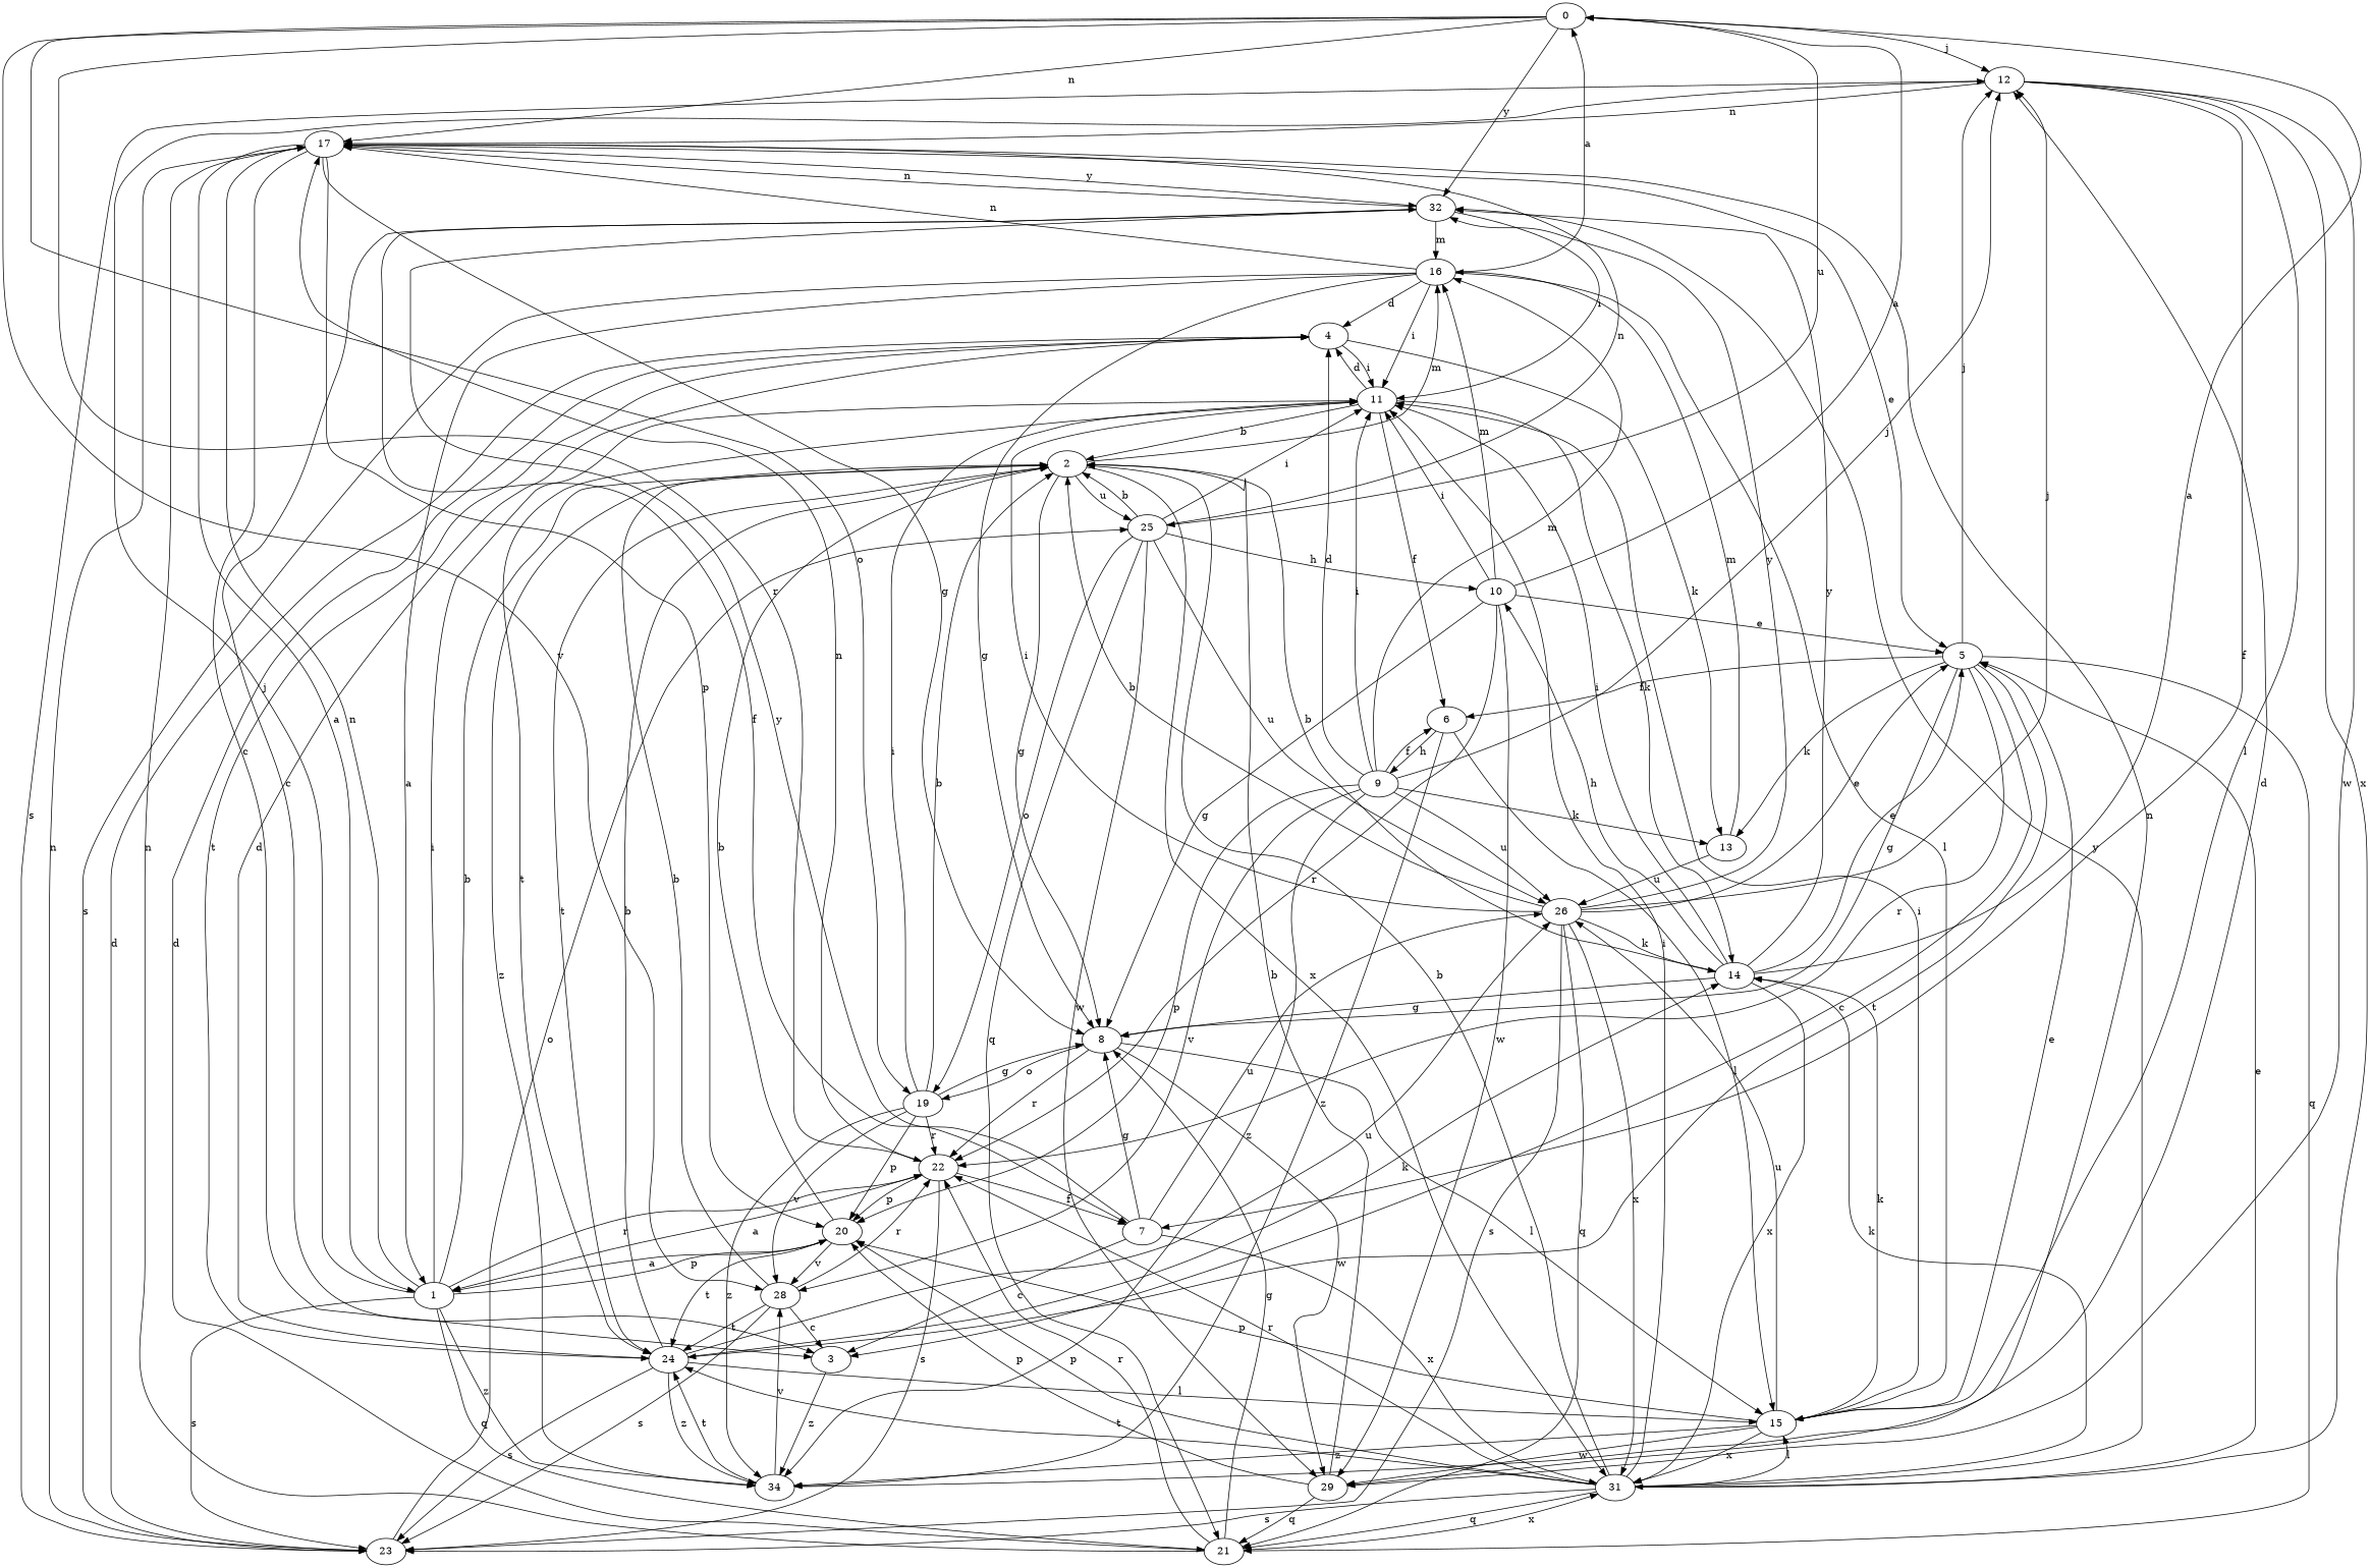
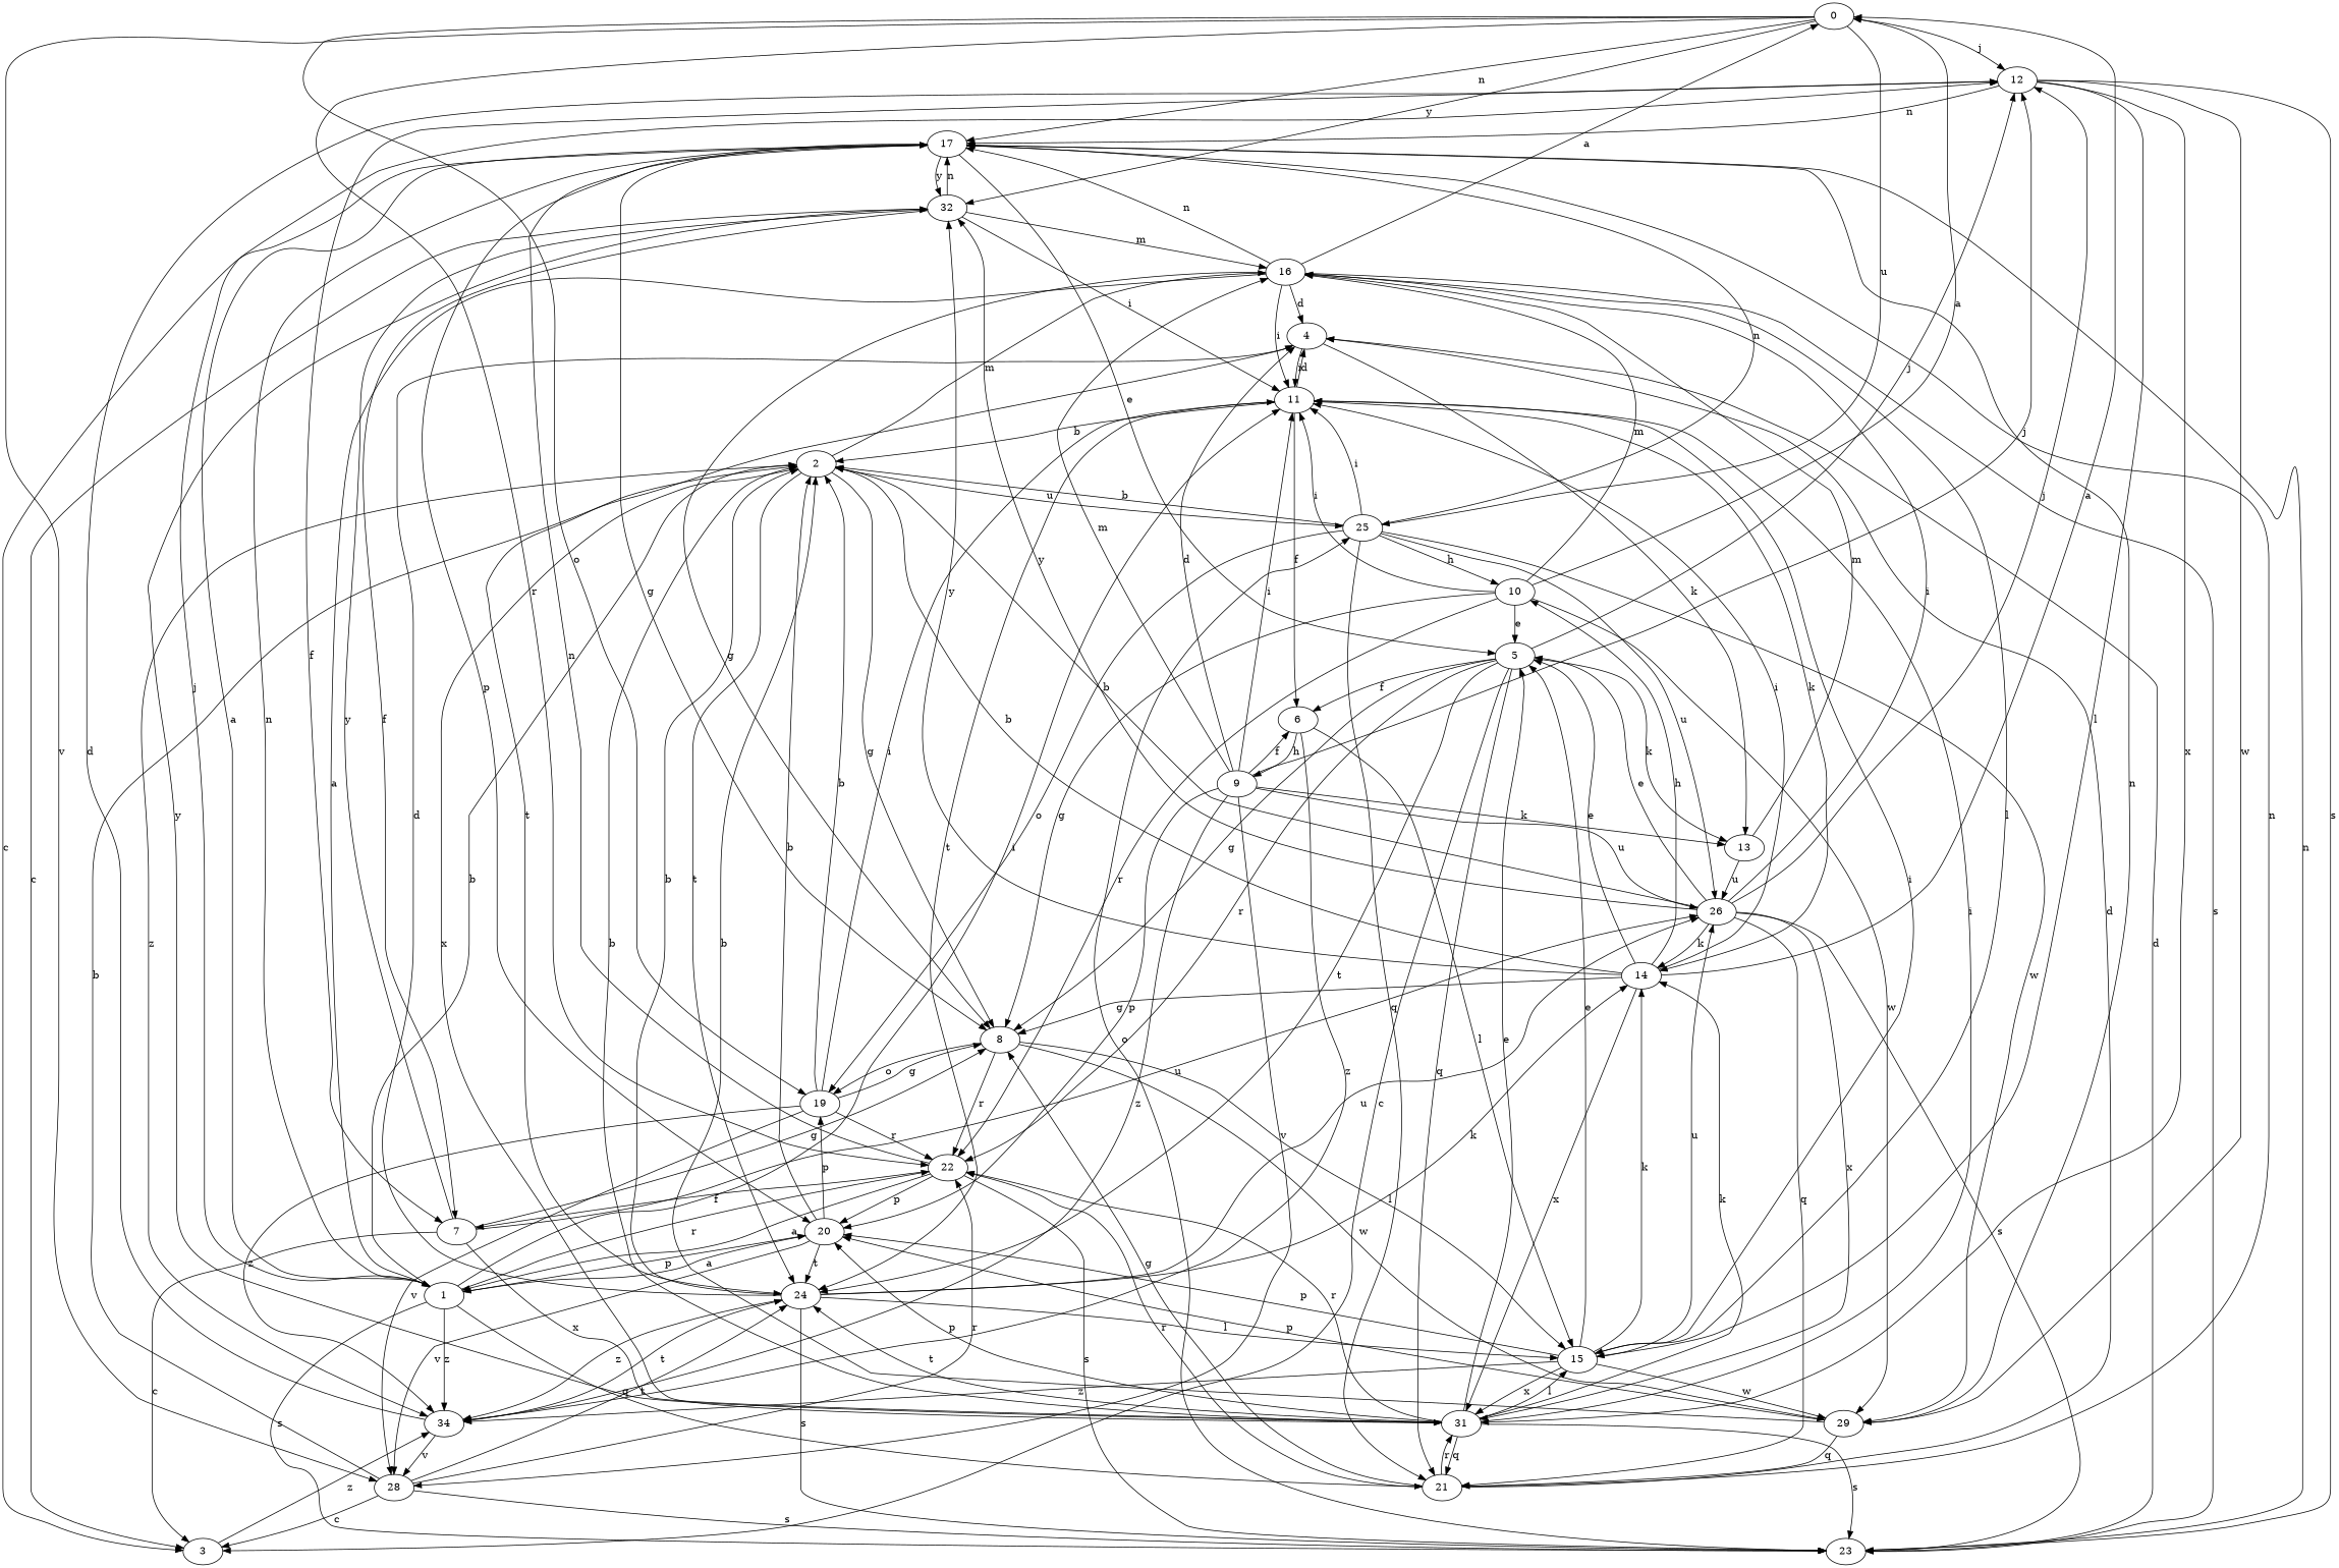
  strict digraph {
    0
    12
    17
    19
    22
    25
    28
    32
    23
    31
    15
    7
    29
    1
    20
    8
    3
    5
    2
    11
    34
    21
    26
    10
    24
    16
    4
    6
    14
    13
    9
    0 -> 12 [label=j]
    0 -> 17 [label=n]
    0 -> 19 [label=o]
    0 -> 22 [label=r]
    0 -> 25 [label=u]
    0 -> 28 [label=v]
    0 -> 32 [label=y]
    12 -> 17 [label=n]
    12 -> 23 [label=s]
    12 -> 31 [label=x]
    12 -> 15 [label=l]
    12 -> 7 [label=f]
    12 -> 29 [label=w]
    17 -> 32 [label=y]
    17 -> 1 [label=a]
    17 -> 20 [label=p]
    17 -> 8 [label=g]
    17 -> 3 [label=c]
    17 -> 5 [label=e]
    19 -> 22 [label=r]
    19 -> 28 [label=v]
-   19 -> 20 [label=p]
+   20 -> 19 [label=p]
    19 -> 8 [label=g]
    19 -> 2 [label=b]
    19 -> 11 [label=i]
    19 -> 34 [label=z]
    22 -> 17 [label=n]
    22 -> 23 [label=s]
    22 -> 7 [label=f]
    22 -> 1 [label=a]
    22 -> 20 [label=p]
    25 -> 17 [label=n]
    25 -> 19 [label=o]
    25 -> 29 [label=w]
    25 -> 2 [label=b]
    25 -> 11 [label=i]
    25 -> 21 [label=q]
    25 -> 26 [label=u]
    25 -> 10 [label=h]
    28 -> 22 [label=r]
    28 -> 23 [label=s]
    28 -> 3 [label=c]
    28 -> 2 [label=b]
    28 -> 24 [label=t]
    32 -> 17 [label=n]
    32 -> 7 [label=f]
    32 -> 3 [label=c]
    32 -> 11 [label=i]
    32 -> 16 [label=m]
    23 -> 17 [label=n]
    23 -> 25 [label=o]
    23 -> 4 [label=d]
    31 -> 22 [label=r]
    31 -> 32 [label=y]
    31 -> 23 [label=s]
    31 -> 15 [label=l]
    31 -> 20 [label=p]
    31 -> 5 [label=e]
    31 -> 2 [label=b]
    31 -> 11 [label=i]
    31 -> 21 [label=q]
    31 -> 24 [label=t]
    31 -> 14 [label=k]
    15 -> 31 [label=x]
    15 -> 29 [label=w]
    15 -> 20 [label=p]
    15 -> 5 [label=e]
    15 -> 11 [label=i]
    15 -> 34 [label=z]
    15 -> 26 [label=u]
    15 -> 14 [label=k]
    7 -> 32 [label=y]
    7 -> 31 [label=x]
    7 -> 8 [label=g]
    7 -> 3 [label=c]
    7 -> 26 [label=u]
    29 -> 17 [label=n]
    29 -> 20 [label=p]
    29 -> 2 [label=b]
    29 -> 21 [label=q]
    1 -> 12 [label=j]
    1 -> 17 [label=n]
    1 -> 22 [label=r]
    1 -> 23 [label=s]
    1 -> 20 [label=p]
    1 -> 2 [label=b]
    1 -> 11 [label=i]
    1 -> 34 [label=z]
    1 -> 21 [label=q]
    20 -> 28 [label=v]
    20 -> 1 [label=a]
    20 -> 2 [label=b]
    20 -> 24 [label=t]
    8 -> 19 [label=o]
    8 -> 22 [label=r]
    8 -> 15 [label=l]
    8 -> 29 [label=w]
    3 -> 34 [label=z]
    5 -> 12 [label=j]
    5 -> 22 [label=r]
    5 -> 8 [label=g]
    5 -> 3 [label=c]
    5 -> 21 [label=q]
    5 -> 24 [label=t]
    5 -> 6 [label=f]
    5 -> 13 [label=k]
    2 -> 25 [label=u]
    2 -> 31 [label=x]
    2 -> 8 [label=g]
    2 -> 34 [label=z]
    2 -> 24 [label=t]
    2 -> 16 [label=m]
    11 -> 2 [label=b]
    11 -> 24 [label=t]
    11 -> 4 [label=d]
    11 -> 6 [label=f]
    11 -> 14 [label=k]
    34 -> 12 [label=d]
    34 -> 28 [label=v]
    34 -> 24 [label=t]
    21 -> 17 [label=n]
    21 -> 22 [label=r]
-   21 -> 31 [label=x]
+   21 -> 31 [label=r]
    21 -> 8 [label=g]
    21 -> 4 [label=d]
    26 -> 12 [label=j]
    26 -> 32 [label=y]
    26 -> 23 [label=s]
    26 -> 31 [label=x]
    26 -> 5 [label=e]
    26 -> 2 [label=b]
-   26 -> 11 [label=i]
+   26 -> 16 [label=i]
    26 -> 21 [label=q]
    26 -> 14 [label=k]
    10 -> 0 [label=a]
    10 -> 22 [label=r]
    10 -> 29 [label=w]
    10 -> 8 [label=g]
    10 -> 5 [label=e]
    10 -> 11 [label=i]
    10 -> 16 [label=m]
    24 -> 23 [label=s]
    24 -> 15 [label=l]
    24 -> 2 [label=b]
    24 -> 34 [label=z]
    24 -> 26 [label=u]
    24 -> 4 [label=d]
    24 -> 14 [label=k]
    16 -> 0 [label=a]
    16 -> 17 [label=n]
    16 -> 23 [label=s]
    16 -> 15 [label=l]
    16 -> 1 [label=a]
    16 -> 8 [label=g]
    16 -> 11 [label=i]
    16 -> 4 [label=d]
    4 -> 11 [label=i]
    4 -> 24 [label=t]
    4 -> 13 [label=k]
    6 -> 15 [label=l]
    6 -> 34 [label=z]
    6 -> 9 [label=h]
    14 -> 0 [label=a]
    14 -> 32 [label=y]
    14 -> 31 [label=x]
    14 -> 8 [label=g]
    14 -> 5 [label=e]
    14 -> 2 [label=b]
    14 -> 11 [label=i]
    14 -> 10 [label=h]
    13 -> 26 [label=u]
    13 -> 16 [label=m]
    9 -> 12 [label=j]
    9 -> 28 [label=v]
    9 -> 20 [label=p]
    9 -> 11 [label=i]
    9 -> 34 [label=z]
    9 -> 26 [label=u]
    9 -> 16 [label=m]
    9 -> 4 [label=d]
    9 -> 6 [label=f]
    9 -> 13 [label=k]
  }
